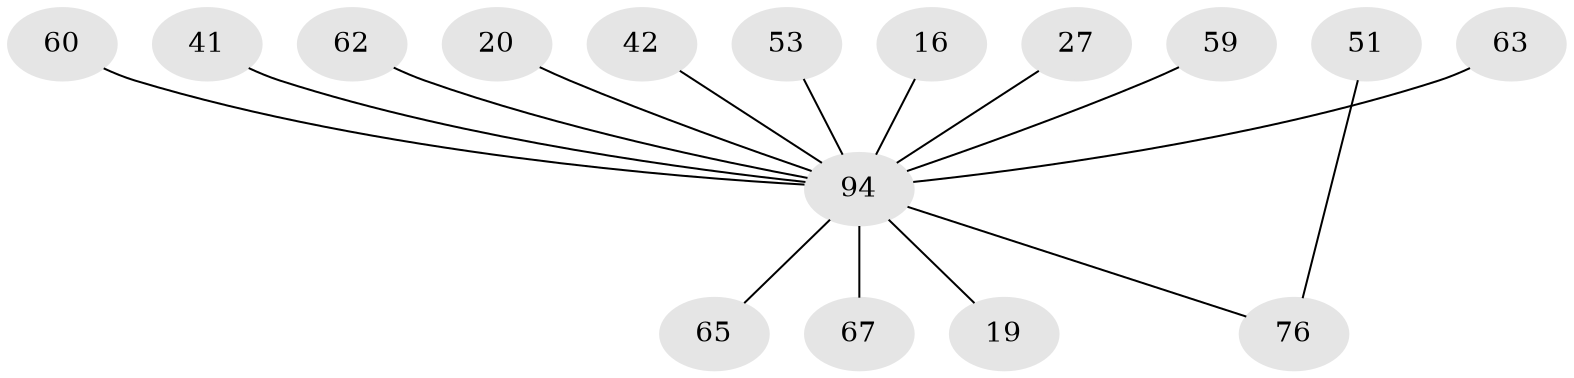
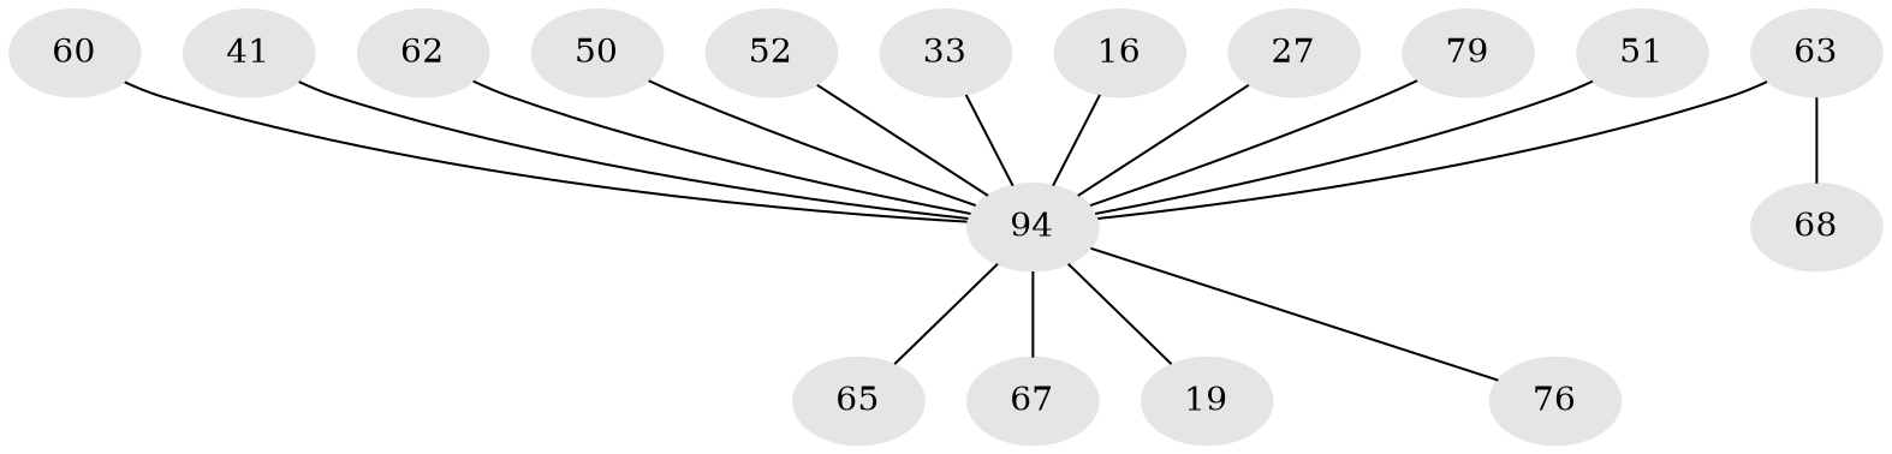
  graph {
    node [color=gray90 style=filled]
    n1 [label=94 super="+32+34+36+40+45+47+39+41+42+43+44+46+48+49"]
    65
    n3 [label=76]
    67
    n5 [label=19]
-   50 [label=20]
+   50
    51
-   52 [label=42]
-   53
+   52
+   53 [label=33]
    n10 [label=16]
    n11 [label=27]
-   59
+   59 [label=79]
    60
    n14 [label=41]
    62
    63
+   68
    n1 -- 65
    n1 -- n3
    n1 -- 67
    n1 -- n5
    50 -- n1
-   51 -- n3
+   51 -- n1
    52 -- n1
    53 -- n1
    n10 -- n1
    n11 -- n1
    59 -- n1
    60 -- n1
    n14 -- n1
    62 -- n1
    63 -- n1
+   63 -- 68
  }
